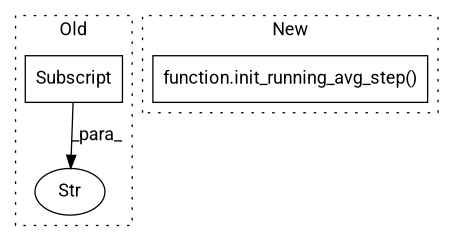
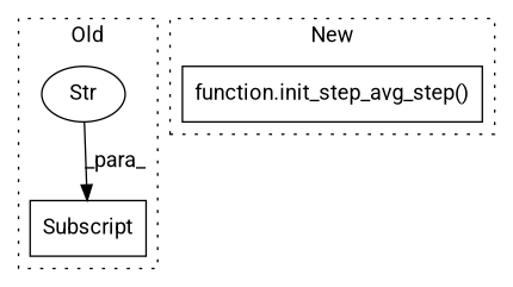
  digraph {
    fontname=Roboto
    node [shape=box fontname=Roboto]
    n1 [a=63 l="12,0" label=Subscript s="2035,0"]
    n2 [a=66 l=8 label=Str s=2038 shape=ellipse]
-   n3 [a=75 l="22,1" label="function.init_running_avg_step()" s="2062,2093"]
+   n3 [a=75 l="22,1" label="function.init_step_avg_step()" s="2062,2093"]
    subgraph cluster_1 {
      label=Old
      style=dotted
      n1
      n2
    }
    subgraph cluster_2 {
      label=New
      style=dotted
      n3
    }
-   n1 -> n2 [label=_para_ fontname=Roboto]
+   n2 -> n1 [label=_para_ fontname=Roboto]
  }
